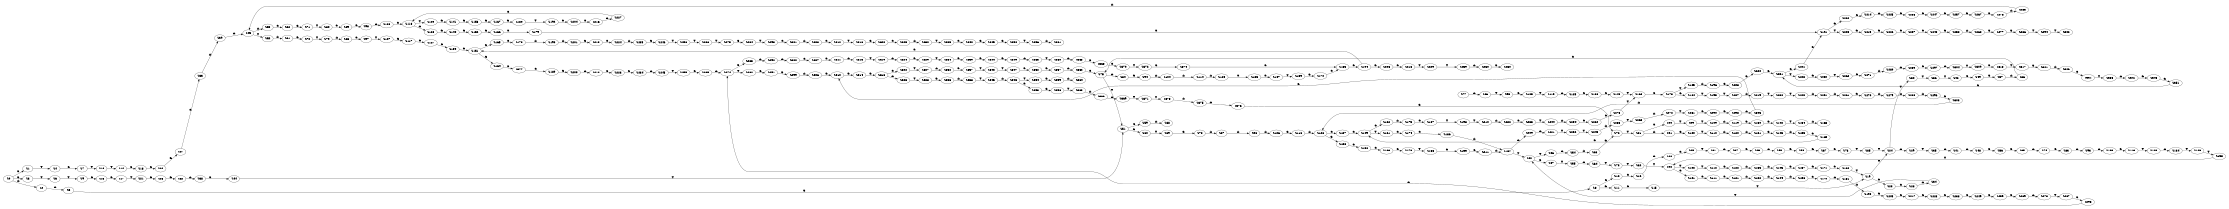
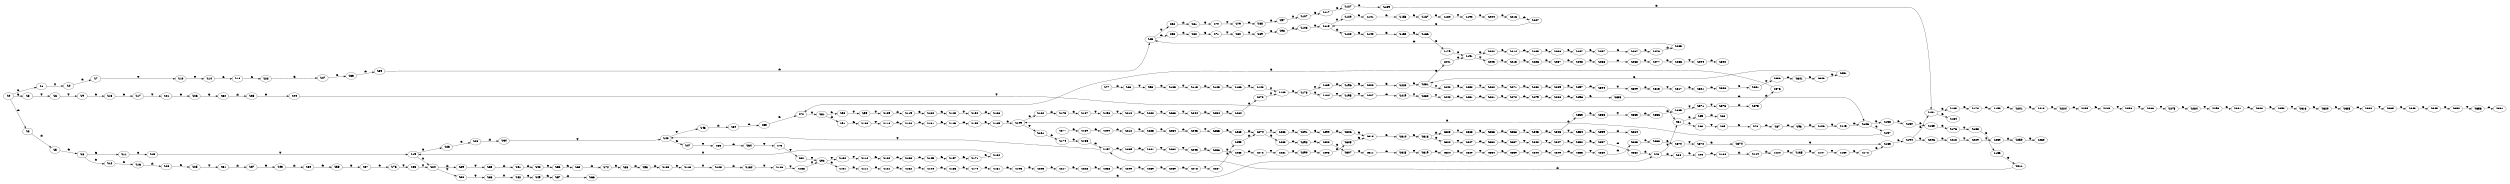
  strict digraph {
    rankdir=LR
    S0
    S1
    S2
    S3
    S4
    S5
    S6
    S7
    S8
    S9
    S10
    S11
    S12
    S13
    S14
    S15
    S16
    S17
    S18
    S19
    S20
    S21
    S22
    S23
    S24
    S25
    S26
    S27
    S28
    S29
    S30
    S31
    S32
    S33
    S34
    S35
    S36
    S37
    S38
    S39
    S40
    S41
    S42
    S43
    S44
    S45
    S46
    S47
    S48
    S49
    S50
    S51
    S52
    S53
    S54
    S55
    S56
    S57
    S58
    S59
    S60
    S61
    S62
    S63
    S64
    S65
    S66
    S67
    S68
    S69
    S70
    S71
    S72
    S73
    S74
    S75
    S76
    S78
    S79
    S80
    S81
    S82
    S83
    S84
    S85
    S77
    S86
    S87
    S88
    S89
    S90
    S91
    S92
    S93
    S94
    S95
    S96
    S97
    S98
    S99
    S100
    S101
    S102
    S103
    S104
    S105
    S106
    S107
    S108
    S109
    S110
    S111
    S112
    S113
    S114
    S115
    S116
    S117
    S118
    S119
    S120
    S121
    S122
    S123
    S124
    S125
    S126
    S127
    S128
    S129
    S130
    S131
    S132
    S133
    S134
    S135
    S136
    S137
    S138
    S139
    S140
    S141
    S142
    S143
    S144
    S145
    S146
    S147
    S148
    S149
    S150
    S151
    S152
    S153
    S154
    S155
    S156
    S157
    S158
    S159
    S160
    S161
    S162
    S163
    S164
    S165
    S166
    S167
    S168
    S169
    S170
    S171
    S172
    S173
    S174
    S175
    S176
    n178 [label=S577]
    S178
    S179
    S180
    S181
    S182
    S183
    S184
    S185
    S186
    S187
    S188
    S189
    S190
    S191
    S192
    S193
    S194
    S195
    S196
    S197
    S198
    S199
    S200
    S201
    S202
    S203
    S204
    S205
    S206
    S207
    S208
    S209
    S210
    S211
    S212
    S213
    S214
    S215
    S216
    S217
    S218
    S219
    S220
    S221
    S222
    S223
    S224
    S225
    S226
    S227
    S228
    S229
    S230
    S231
    S232
    S233
    S234
    S235
    S236
    S237
    S238
    S239
    S240
    S241
    S242
    S243
    S244
    S245
    S246
    S247
    S248
    S249
    S250
    S251
    S252
    S253
    S254
    S255
    S256
    S257
    S258
    S259
    S260
    S261
    S262
    S263
    S264
    S265
    S266
    S267
    S268
    S269
    S270
    S271
    S272
    S273
    S274
    S275
    S276
    S277
    S278
    S279
    S280
    S281
    S282
    S283
    S284
    S285
    S286
    S287
    S288
    S289
    S290
    S291
    S292
    S293
    S294
    S295
    S296
    S297
    S298
    S299
    S300
    S301
    S302
    S303
    S304
    S305
    S306
    S307
    S308
    S309
    S310
    S311
-   S312
+   S312 [label=S392]
    S313
    S314
    S315
    S316
    S317
    S318
    S319
    S320
    S321
    S322
    S323
    S324
    S325
    S326
    S327
    S328
    S329
    S330
    S331
    S332
    S333
    S334
    S335
    S336
    S337
    S338
    S339
    S340
    S341
    S342
    S343
    S344
    S345
    S346
    S347
    S348
    S349
    S350
    S351
    S352
    S353
    S354
    S355
    S356
    S357
    S358
    S359
    S360
    S361
    S362
    S363
    S364
    S365
    S366
    S368
    S369
    S370
    S371
    S372
    S373
    S374
    S375
    S376
    S0 -> S1 [label=C]
    S0 -> S2 [label=A]
    S0 -> S3 [label=G]
    S1 -> S4 [label=T]
    S2 -> S5 [label=A]
    S3 -> S6 [label=T]
    S4 -> S7 [label=C]
    S5 -> S8 [label=G]
    S6 -> S9 [label=T]
    S7 -> S10 [label=T]
    S8 -> S11 [label=G]
    S8 -> S12 [label=C]
    S9 -> S13 [label=C]
    S10 -> S14 [label=T]
    S11 -> S15 [label=C]
    S12 -> S16 [label=C]
    S13 -> S17 [label=C]
    S14 -> S18 [label=C]
    S15 -> S19 [label=T]
    S16 -> S20 [label=A]
    S17 -> S21 [label=T]
    S18 -> S22 [label=C]
    S19 -> S23 [label=C]
    S19 -> S24 [label=T]
    S20 -> S25 [label=C]
    S21 -> S26 [label=C]
    S22 -> S27 [label=G]
    S23 -> S28 [label=C]
    S24 -> S29 [label=A]
    S24 -> S30 [label=T]
    S25 -> S31 [label=T]
    S26 -> S32 [label=G]
    S27 -> S33 [label=C]
    S28 -> S34 [label=A]
    S29 -> S35 [label=T]
    S30 -> S36 [label=T]
    S31 -> S37 [label=A]
    S32 -> S38 [label=A]
    S33 -> S39 [label=A]
    S34 -> S40 [label=T]
    S35 -> S41 [label=A]
    S36 -> S42 [label=T]
    S37 -> S43 [label=G]
    S38 -> S44 [label=C]
    S39 -> S45 [label=A]
    S40 -> S46 [label=T]
    S40 -> S47 [label=C]
    S41 -> S48 [label=A]
    S42 -> S49 [label=C]
    S43 -> S50 [label=A]
    S44 -> S51 [label=T]
    S45 -> S52 [label=T]
    S45 -> S53 [label=A]
    S46 -> S54 [label=A]
    S47 -> S55 [label=T]
    S48 -> S56 [label=C]
    S49 -> S57 [label=G]
    S50 -> S58 [label=G]
    S51 -> S59 [label=C]
    S51 -> S60 [label=G]
    S52 -> S61 [label=A]
    S53 -> S62 [label=C]
    S54 -> S63 [label=A]
    S55 -> S64 [label=A]
    S56 -> S65 [label=G]
    S57 -> S66 [label=A]
    S58 -> S67 [label=G]
    S59 -> S68 [label=A]
    S60 -> S69 [label=T]
    S61 -> S70 [label=G]
    S62 -> S71 [label=G]
    S63 -> S72 [label=G]
    S64 -> S73 [label=T]
    S65 -> S74 [label=A]
    S66 -> S75 [label=C]
    S67 -> S76 [label=C]
    S69 -> S78 [label=G]
    S70 -> S79 [label=T]
    S71 -> S80 [label=T]
    S72 -> S81 [label=T]
    S73 -> S82 [label=T]
    S74 -> S83 [label=C]
    S75 -> S51 [label=T]
    S75 -> S84 [label=A]
    S76 -> S85 [label=T]
    S78 -> S87 [label=A]
    S79 -> S88 [label=A]
    S80 -> S89 [label=C]
    S81 -> S90 [label=C]
    S81 -> S91 [label=A]
    S82 -> S92 [label=T]
    S83 -> S93 [label=A]
    S84 -> S94 [label=G]
    S85 -> S24 [label=T]
    S77 -> S86 [label=A]
    S86 -> S95 [label=T]
    S87 -> S96 [label=A]
    S88 -> S97 [label=C]
    S89 -> S98 [label=C]
    S90 -> S99 [label=T]
    S91 -> S100 [label=G]
    S92 -> S101 [label=C]
    S92 -> S102 [label=T]
    S93 -> S103 [label=A]
    S94 -> S104 [label=A]
    S95 -> S105 [label=C]
    S96 -> S106 [label=A]
    S97 -> S107 [label=T]
    S98 -> S108 [label=A]
    S99 -> S109 [label=T]
    S100 -> S110 [label=T]
    S101 -> S111 [label=C]
    S102 -> S112 [label=T]
    S103 -> S113 [label=C]
    S104 -> S114 [label=A]
    S105 -> S115 [label=T]
    S106 -> S116 [label=G]
    S107 -> S117 [label=G]
    S108 -> S118 [label=C]
    S109 -> S119 [label=A]
    S110 -> S120 [label=A]
    S111 -> S121 [label=C]
    S112 -> S122 [label=G]
    S113 -> S123 [label=T]
    S114 -> S124 [label=A]
    S115 -> S125 [label=A]
    S116 -> S126 [label=A]
    S117 -> S127 [label=C]
    S118 -> S128 [label=A]
    S118 -> S129 [label=T]
    S119 -> S130 [label=G]
    S120 -> S131 [label=A]
    S121 -> S132 [label=A]
    S122 -> S133 [label=A]
    S123 -> S134 [label=A]
    S124 -> S135 [label=C]
    S125 -> S136 [label=C]
    S126 -> S137 [label=C]
    S126 -> S138 [label=G]
    S127 -> S139 [label=C]
    S128 -> S140 [label=G]
    S129 -> S141 [label=G]
    S130 -> S142 [label=G]
    S131 -> S143 [label=G]
    S132 -> S144 [label=A]
    S133 -> S145 [label=A]
    S134 -> S146 [label=T]
    S135 -> S147 [label=C]
    S136 -> S148 [label=C]
    S137 -> S149 [label=C]
    S138 -> S150 [label=C]
    S139 -> S151 [label=C]
    S140 -> S152 [label=G]
    S141 -> S153 [label=G]
    S142 -> S154 [label=T]
    S143 -> S155 [label=A]
    S144 -> S156 [label=A]
    S145 -> S157 [label=G]
    S146 -> S158 [label=T]
    S147 -> S159 [label=T]
    S148 -> S160 [label=T]
    S149 -> S161 [label=T]
    S149 -> S162 [label=C]
    S150 -> S163 [label=C]
    S151 -> S164 [label=G]
    S151 -> S165 [label=C]
    S152 -> S166 [label=G]
    S153 -> S167 [label=G]
    S154 -> S168 [label=A]
    S155 -> S169 [label=C]
    S156 -> S170 [label=C]
    S157 -> S171 [label=G]
    S158 -> S92 [label=T]
    S159 -> S172 [label=G]
    S160 -> S173 [label=C]
    S161 -> S174 [label=C]
    S162 -> S175 [label=A]
    S163 -> S176 [label=C]
-   S164 -> n178 [label=C]
    S165 -> S178 [label=C]
    S166 -> S179 [label=C]
    S167 -> S180 [label=G]
    S169 -> S149 [label=C]
    S170 -> S181 [label=A]
    S171 -> S182 [label=C]
    S172 -> S183 [label=C]
    S173 -> S184 [label=G]
    S173 -> S185 [label=T]
    S174 -> S186 [label=C]
    S175 -> S187 [label=C]
    S176 -> S188 [label=T]
    n178 -> S189 [label=C]
    S178 -> S190 [label=A]
    S179 -> S191 [label=C]
    S180 -> S192 [label=T]
    S181 -> S193 [label=A]
    S182 -> S19 [label=T]
    S183 -> S194 [label=C]
    S184 -> S195 [label=T]
    S185 -> S196 [label=A]
    S186 -> S197 [label=A]
    S187 -> S198 [label=T]
    S188 -> S199 [label=C]
    S189 -> S200 [label=G]
    S190 -> S201 [label=A]
    S191 -> S202 [label=G]
    S191 -> S203 [label=T]
    S192 -> S204 [label=C]
    S193 -> S205 [label=G]
    S194 -> S151 [label=C]
    S194 -> S206 [label=G]
    S195 -> S207 [label=T]
    S196 -> S208 [label=G]
    S197 -> S40 [label=T]
    S197 -> S209 [label=A]
    S198 -> S210 [label=T]
    S199 -> S211 [label=C]
    S200 -> S212 [label=A]
    S201 -> S213 [label=G]
    S202 -> S214 [label=C]
    S203 -> S215 [label=G]
    S204 -> S216 [label=C]
    S205 -> S217 [label=C]
    S206 -> S218 [label=C]
    S207 -> S219 [label=A]
    S208 -> S220 [label=G]
    S209 -> S221 [label=A]
    S210 -> S222 [label=A]
    S211 -> S197 [label=A]
    S212 -> S223 [label=C]
    S213 -> S224 [label=C]
    S214 -> S225 [label=A]
    S215 -> S226 [label=G]
    S216 -> S227 [label=A]
    S217 -> S228 [label=G]
    S218 -> S229 [label=T]
    S219 -> S230 [label=T]
    S220 -> S231 [label=G]
    S221 -> S232 [label=T]
    S222 -> S233 [label=C]
    S223 -> S234 [label=C]
    S224 -> S235 [label=A]
    S225 -> S236 [label=C]
    S226 -> S237 [label=C]
    S227 -> S118 [label=C]
    S228 -> S238 [label=C]
    S229 -> S239 [label=T]
    S230 -> S240 [label=T]
    S231 -> S241 [label=C]
    S231 -> S242 [label=T]
    S232 -> S243 [label=T]
    S233 -> S244 [label=T]
    S234 -> S245 [label=A]
    S235 -> S246 [label=G]
    S236 -> S247 [label=C]
    S237 -> S248 [label=C]
    S238 -> S249 [label=C]
    S239 -> S250 [label=A]
    S240 -> S251 [label=A]
    S241 -> S191 [label=C]
    S242 -> S252 [label=G]
    S243 -> S253 [label=A]
    S244 -> S254 [label=A]
    S245 -> S255 [label=T]
    S246 -> S256 [label=T]
    S247 -> S257 [label=C]
    S248 -> S258 [label=G]
    S249 -> S259 [label=C]
    S250 -> S260 [label=G]
    S251 -> S261 [label=A]
    S252 -> S262 [label=T]
    S253 -> S263 [label=T]
    S254 -> S264 [label=C]
    S255 -> S265 [label=C]
    S256 -> S266 [label=T]
    S257 -> S267 [label=G]
    S258 -> S268 [label=A]
    S259 -> S269 [label=C]
    S261 -> S270 [label=G]
    S262 -> S271 [label=C]
    S263 -> S272 [label=A]
    S264 -> S273 [label=C]
    S265 -> S274 [label=A]
    S266 -> S275 [label=T]
    S267 -> S276 [label=C]
    S268 -> S277 [label=G]
    S269 -> S278 [label=A]
    S270 -> S279 [label=A]
    S271 -> S280 [label=A]
    S272 -> S281 [label=T]
    S273 -> S160 [label=T]
    S274 -> S282 [label=T]
    S274 -> S283 [label=G]
    S275 -> S284 [label=G]
    S276 -> S285 [label=A]
    S277 -> S286 [label=G]
    S278 -> S287 [label=T]
    S279 -> S288 [label=A]
    S280 -> S289 [label=A]
    S281 -> S290 [label=C]
    S282 -> S291 [label=C]
    S283 -> S292 [label=A]
    S284 -> S293 [label=T]
    S285 -> S45 [label=A]
    S286 -> S294 [label=T]
    S287 -> S295 [label=C]
    S288 -> S296 [label=A]
    S289 -> S297 [label=C]
    S290 -> S298 [label=G]
    S291 -> S299 [label=G]
    S292 -> S300 [label=A]
    S293 -> S301 [label=C]
-   S294 -> S302 [label=T]
+   S294 -> S302 [label=A]
    S295 -> S274 [label=A]
    S296 -> S303 [label=G]
    S297 -> S304 [label=A]
    S298 -> S305 [label=A]
    S299 -> S306 [label=A]
    S300 -> S307 [label=C]
    S301 -> S308 [label=A]
    S303 -> S126 [label=A]
    S304 -> S309 [label=T]
    S305 -> S310 [label=G]
    S306 -> S310 [label=G]
    S307 -> S311 [label=C]
    S308 -> S312 [label=C]
    S309 -> S313 [label=C]
    S310 -> S314 [label=G]
    S311 -> S315 [label=A]
    S312 -> S316 [label=T]
    S313 -> S317 [label=T]
    S314 -> S318 [label=G]
    S315 -> S319 [label=T]
    S316 -> S320 [label=G]
    S317 -> S321 [label=G]
    S318 -> S322 [label=C]
    S318 -> S323 [label=A]
    S319 -> S324 [label=A]
    S320 -> S325 [label=C]
    S321 -> S326 [label=A]
    S322 -> S327 [label=T]
    S323 -> S328 [label=T]
    S324 -> S329 [label=C]
    S325 -> S330 [label=A]
    S326 -> S331 [label=C]
    S327 -> S332 [label=A]
    S328 -> S333 [label=G]
    S329 -> S334 [label=T]
    S330 -> S335 [label=T]
    S331 -> S336 [label=T]
    S332 -> S337 [label=C]
    S333 -> S338 [label=A]
    S334 -> S339 [label=C]
    S335 -> S340 [label=C]
    S336 -> S341 [label=A]
    S337 -> S342 [label=T]
    S338 -> S343 [label=T]
    S339 -> S344 [label=C]
    S340 -> S345 [label=G]
    S341 -> S346 [label=G]
    S342 -> S347 [label=T]
    S343 -> S348 [label=A]
    S344 -> S349 [label=G]
    S345 -> S350 [label=G]
    S346 -> S351 [label=G]
    S347 -> S352 [label=C]
    S348 -> S353 [label=C]
    S348 -> S354 [label=T]
    S349 -> S355 [label=A]
    S350 -> S356 [label=T]
    S351 -> S231 [label=G]
    S352 -> S357 [label=G]
    S353 -> S358 [label=G]
    S354 -> S359 [label=G]
    S355 -> S360 [label=T]
    S356 -> S361 [label=A]
    S357 -> S362 [label=A]
    S358 -> S363 [label=T]
    S359 -> S364 [label=A]
    S360 -> S365 [label=A]
    S362 -> S75 [label=C]
    S363 -> S366 [label=A]
    S365 -> S368 [label=C]
    S366 -> S369 [label=A]
    S368 -> S370 [label=C]
    S369 -> S371 [label=T]
    S370 -> S372 [label=T]
    S371 -> S373 [label=T]
    S372 -> S374 [label=G]
    S373 -> S375 [label=A]
    S374 -> S183 [label=C]
    S375 -> S376 [label=A]
    S376 -> S72 [label=G]
  }
